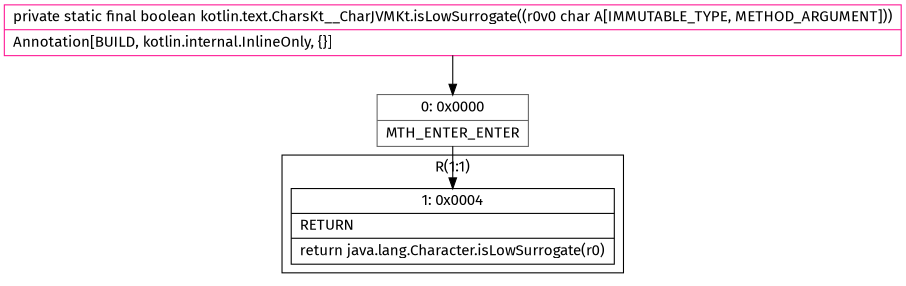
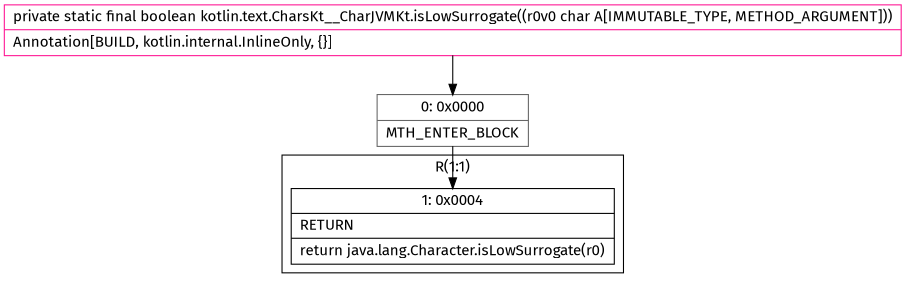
  digraph {
    fontname="Fira Sans"
    node [shape=record fontname="Fira Sans"]
    edge [fontname="Fira Sans"]
    n1 [color=black label="{1\:\ 0x0004|RETURN\l|return java.lang.Character.isLowSurrogate(r0)\l}"]
-   n2 [color=gray40 label="{0\:\ 0x0000|MTH_ENTER_ENTER\l}"]
+   n2 [color=gray40 label="{0\:\ 0x0000|MTH_ENTER_BLOCK\l}"]
    n3 [label="{private static final boolean kotlin.text.CharsKt__CharJVMKt.isLowSurrogate((r0v0 char A[IMMUTABLE_TYPE, METHOD_ARGUMENT]))  | Annotation[BUILD, kotlin.internal.InlineOnly, \{\}]\l}" color=deeppink]
    subgraph cluster_1 {
      label="R(1:1)"
      n1
    }
    n2 -> n1
    n3 -> n2
  }
